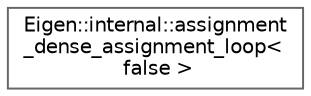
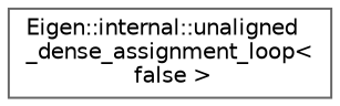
  digraph {
    rankdir=TB
    fontname="DejaVu Sans"
-   n1 [color=grey40 fillcolor=white fontname="DejaVu Sans" fontsize=10 height=0.2 label="Eigen::internal::assignment\l_dense_assignment_loop\<\l false \>" shape=box style=filled width=0.4]
+   n1 [color=grey40 fillcolor=white fontname="DejaVu Sans" fontsize=10 height=0.2 label="Eigen::internal::unaligned\l_dense_assignment_loop\<\l false \>" shape=box style=filled width=0.4]
  }
